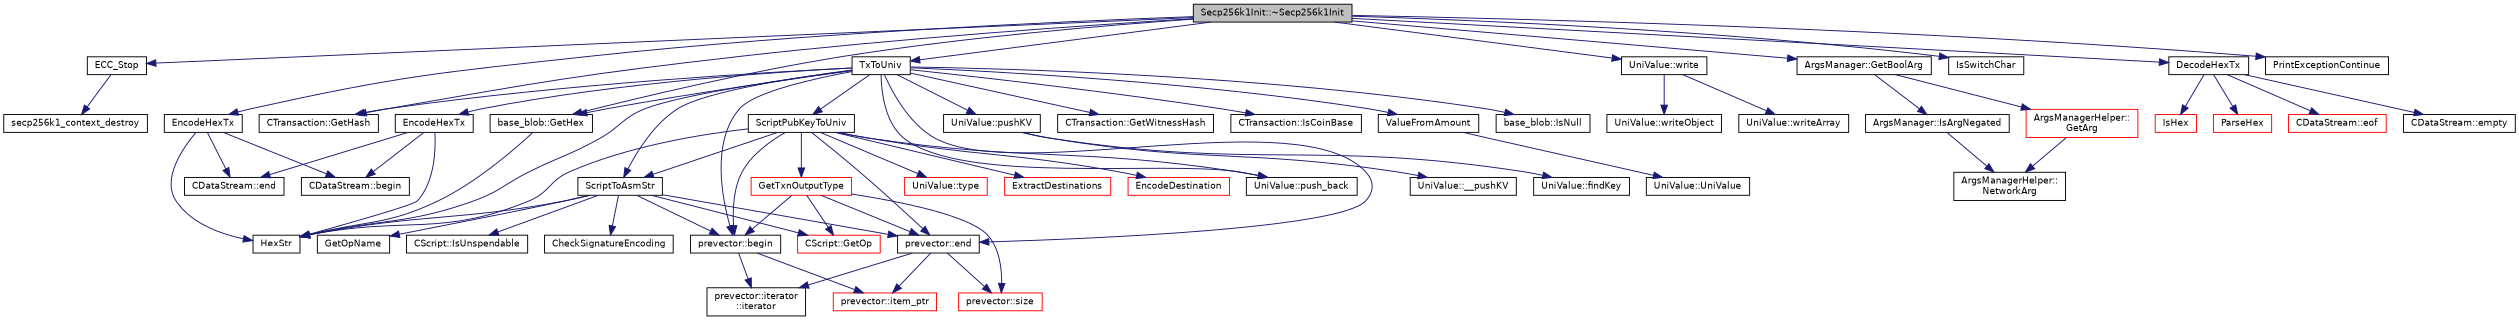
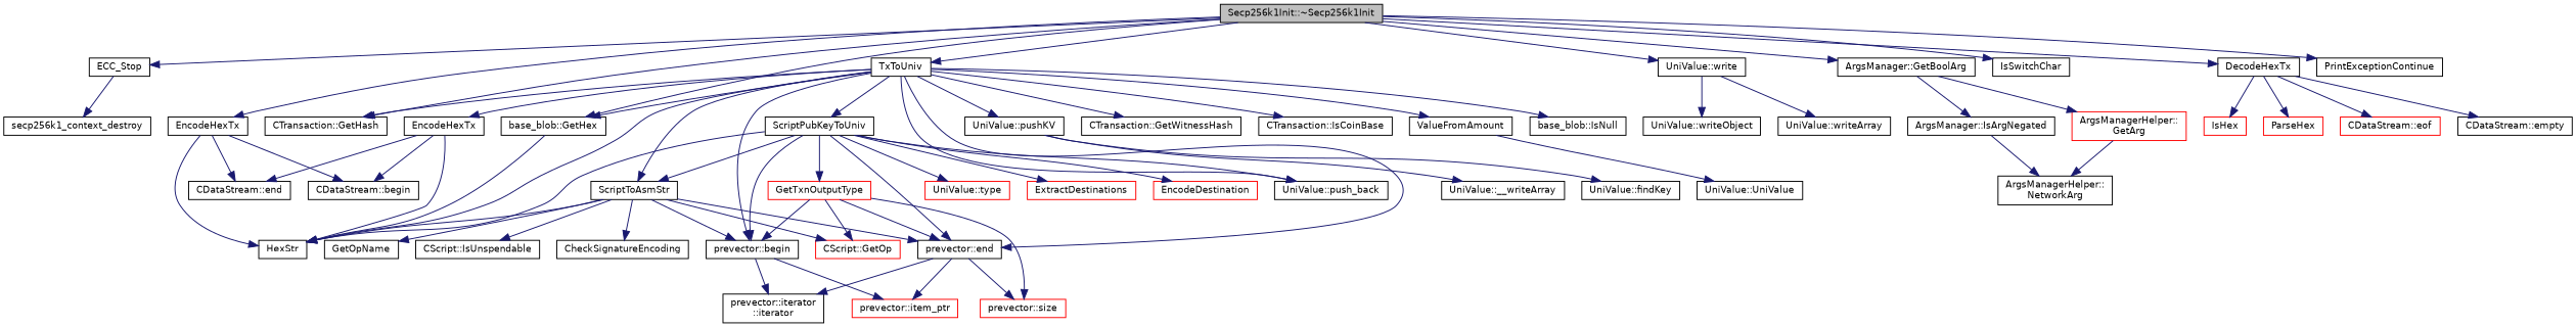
  digraph {
    rankdir=TB
    node [color=black fillcolor=white fontname=Helvetica fontsize=10 shape=record style=filled]
    edge [color=midnightblue fontname=Helvetica fontsize=10 labelfontname=Helvetica labelfontsize=10 style=solid]
    n1 [fillcolor=grey75 fontcolor=black height=0.2 label="Secp256k1Init::~Secp256k1Init" width=0.4]
    n2 [height=0.2 label=ECC_Stop width=0.4]
    n3 [height=0.2 label=TxToUniv width=0.4]
    n4 [height=0.2 label="CTransaction::GetHash" width=0.4]
    n5 [height=0.2 label="base_blob::GetHex" width=0.4]
    n6 [height=0.2 label="UniValue::write" width=0.4]
    n7 [height=0.2 label=EncodeHexTx width=0.4]
    n8 [height=0.2 label="ArgsManager::GetBoolArg" width=0.4]
    n9 [height=0.2 label=IsSwitchChar width=0.4]
    n10 [height=0.2 label=DecodeHexTx width=0.4]
    n11 [height=0.2 label=PrintExceptionContinue width=0.4]
    n12 [height=0.2 label=secp256k1_context_destroy width=0.4]
    n13 [height=0.2 label="UniValue::pushKV" width=0.4]
    n14 [height=0.2 label=HexStr width=0.4]
    n15 [height=0.2 label="CTransaction::GetWitnessHash" width=0.4]
    n16 [height=0.2 label="CTransaction::IsCoinBase" width=0.4]
    n17 [height=0.2 label="prevector::begin" width=0.4]
    n18 [height=0.2 label="prevector::end" width=0.4]
    n19 [height=0.2 label=ScriptToAsmStr width=0.4]
    n20 [height=0.2 label="UniValue::push_back" width=0.4]
    n21 [height=0.2 label=ValueFromAmount width=0.4]
    n22 [height=0.2 label=ScriptPubKeyToUniv width=0.4]
    n23 [height=0.2 label="base_blob::IsNull" width=0.4]
    n24 [height=0.2 label=EncodeHexTx width=0.4]
    n25 [height=0.2 label="UniValue::writeObject" width=0.4]
    n26 [height=0.2 label="UniValue::writeArray" width=0.4]
    n27 [height=0.2 label="CDataStream::begin" width=0.4]
    n28 [height=0.2 label="CDataStream::end" width=0.4]
    n29 [height=0.2 label="ArgsManager::IsArgNegated" width=0.4]
    n30 [color=red height=0.2 label="ArgsManagerHelper::\lGetArg" width=0.4]
    n31 [color=red height=0.2 label=IsHex width=0.4]
    n32 [color=red height=0.2 label=ParseHex width=0.4]
    n33 [color=red height=0.2 label="CDataStream::eof" width=0.4]
    n34 [height=0.2 label="CDataStream::empty" width=0.4]
    n35 [height=0.2 label="UniValue::findKey" width=0.4]
-   n36 [height=0.2 label="UniValue::__pushKV" width=0.4]
+   n36 [height=0.2 label="UniValue::__writeArray" width=0.4]
    n37 [height=0.2 label="prevector::iterator\l::iterator" width=0.4]
    n38 [color=red height=0.2 label="prevector::item_ptr" width=0.4]
    n39 [color=red height=0.2 label="prevector::size" width=0.4]
    n40 [color=red height=0.2 label="CScript::GetOp" width=0.4]
    n41 [height=0.2 label="CScript::IsUnspendable" width=0.4]
    n42 [height=0.2 label=CheckSignatureEncoding width=0.4]
    n43 [height=0.2 label=GetOpName width=0.4]
    n44 [height=0.2 label="UniValue::UniValue" width=0.4]
    n45 [color=red height=0.2 label="UniValue::type" width=0.4]
    n46 [color=red height=0.2 label=ExtractDestinations width=0.4]
    n47 [color=red height=0.2 label=GetTxnOutputType width=0.4]
    n48 [color=red height=0.2 label=EncodeDestination width=0.4]
    n49 [height=0.2 label="ArgsManagerHelper::\lNetworkArg" width=0.4]
    n1 -> n2
    n1 -> n3
    n1 -> n4
    n1 -> n5
    n1 -> n6
    n1 -> n7
    n1 -> n8
    n1 -> n9
    n1 -> n10
    n1 -> n11
    n2 -> n12
    n3 -> n4
    n3 -> n5
    n3 -> n13
    n3 -> n14
    n3 -> n15
    n3 -> n16
    n3 -> n17
    n3 -> n18
    n3 -> n19
    n3 -> n20
    n3 -> n21
    n3 -> n22
    n3 -> n23
    n3 -> n24
    n5 -> n14
    n6 -> n25
    n6 -> n26
    n7 -> n14
    n7 -> n27
    n7 -> n28
    n8 -> n29
    n8 -> n30
    n10 -> n31
    n10 -> n32
    n10 -> n33
    n10 -> n34
    n13 -> n35
    n13 -> n36
    n17 -> n37
    n17 -> n38
    n18 -> n37
    n18 -> n38
    n18 -> n39
    n19 -> n14
    n19 -> n17
    n19 -> n18
    n19 -> n40
    n19 -> n41
    n19 -> n42
    n19 -> n43
    n21 -> n44
    n22 -> n14
    n22 -> n17
    n22 -> n18
    n22 -> n19
    n22 -> n20
    n22 -> n45
    n22 -> n46
    n22 -> n47
    n22 -> n48
    n24 -> n14
    n24 -> n27
    n24 -> n28
    n29 -> n49
    n30 -> n49
    n47 -> n17
    n47 -> n18
    n47 -> n39
    n47 -> n40
  }
